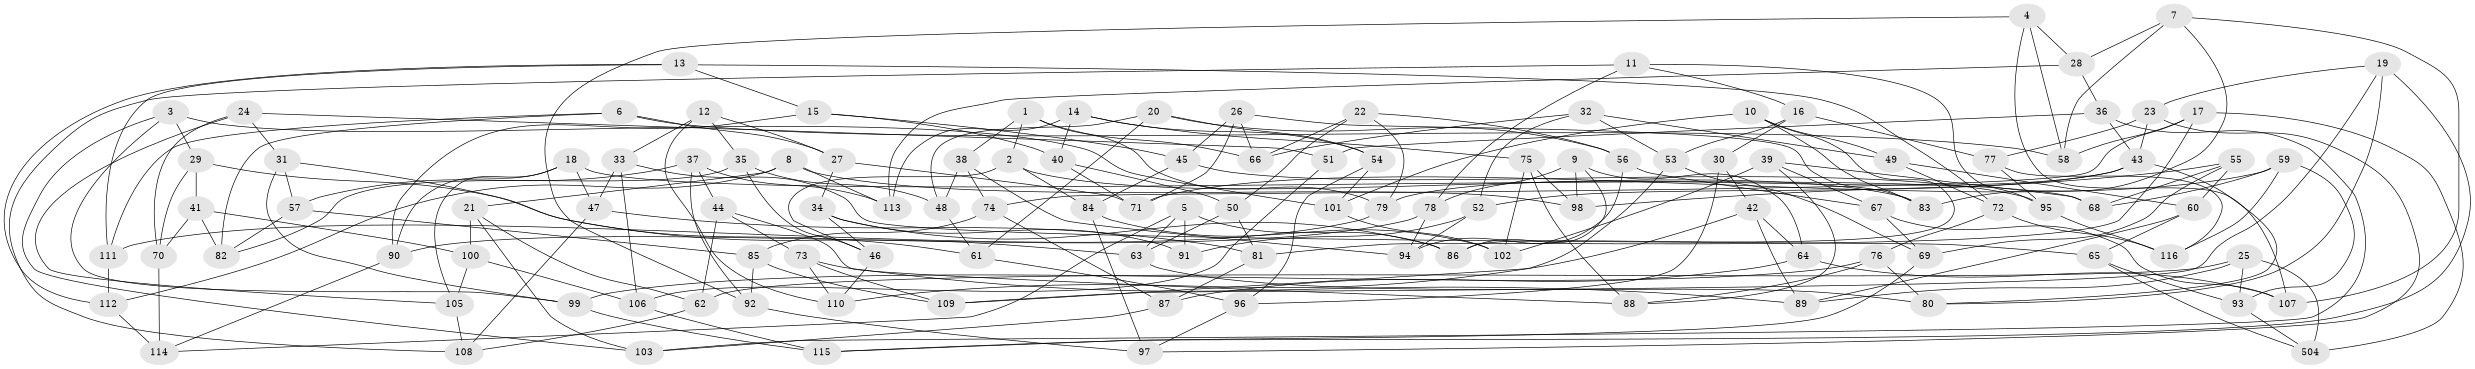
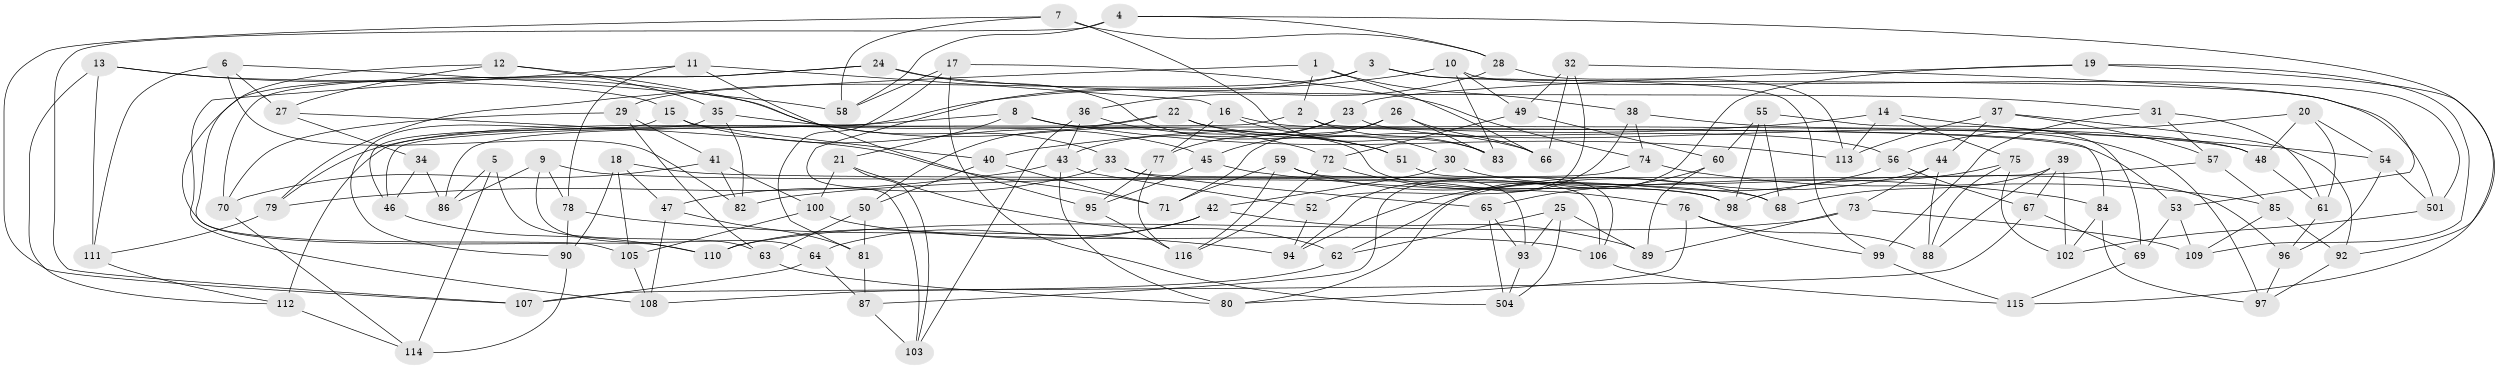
  graph {
    node [color=gray90 style=filled]
    1
    2
    38
    66
    79
    46
    83
    84
    74
    48
    94
    111
    110
    97
    102
    3
    29
    99
-   101
+   101 [label=501]
    103
    63
    70
    41
    115
    4
    28
    58
    92
    107
    113
    36
    5
    86
-   91
    114
    80
    6
    27
    82
    71
    34
    112
    7
    8
    21
    98
    62
    100
    9
    64
    78
    87
    90
    10
    49
    72
    60
    11
    16
    95
    108
    30
    53
    77
    116
    12
    33
    35
    47
    65
    106
    13
    15
    40
    45
    76
    14
    54
    75
    50
    96
    88
    42
    109
    69
    17
    81
    n88 [label=504]
    85
    18
    68
    105
    19
    23
    43
    20
    56
    61
    67
    22
    52
    24
    31
    51
    57
    25
    89
    93
    26
    32
    37
    44
    73
    39
    55
    59
    1 -- 2
    1 -- 38
    1 -- 66
    1 -- 79
    2 -- 46
    2 -- 83
    2 -- 84
    38 -- 74
    38 -- 48
    38 -- 94
    79 -- 111
    46 -- 110
    84 -- 97
    84 -- 102
    74 -- 87
    74 -- 85
    48 -- 61
    111 -- 112
    3 -- 29
    3 -- 99
    3 -- 101
    3 -- 103
    29 -- 63
    29 -- 70
    29 -- 41
    99 -- 115
    101 -- 102
    63 -- 80
    70 -- 114
    41 -- 70
    41 -- 82
    41 -- 100
    4 -- 28
    4 -- 58
    4 -- 92
    4 -- 107
    28 -- 113
    28 -- 36
    92 -- 97
    36 -- 103
    36 -- 43
    36 -- 51
    5 -- 63
    5 -- 86
-   5 -- 91
    5 -- 114
    6 -- 111
    6 -- 58
    6 -- 27
    6 -- 82
    27 -- 71
    27 -- 34
    34 -- 46
    34 -- 86
-   34 -- 91
    112 -- 114
    7 -- 83
    7 -- 28
    7 -- 58
    7 -- 107
    8 -- 113
    8 -- 112
    8 -- 21
    8 -- 98
    21 -- 103
    21 -- 62
    21 -- 100
    62 -- 108
    100 -- 106
    100 -- 105
    9 -- 86
    9 -- 98
    9 -- 64
    9 -- 78
    64 -- 107
    64 -- 87
    78 -- 94
    78 -- 90
    87 -- 103
    90 -- 114
    10 -- 83
    10 -- 101
    10 -- 86
    10 -- 49
    49 -- 72
    49 -- 60
    72 -- 116
    72 -- 76
    60 -- 65
    60 -- 89
    11 -- 78
    11 -- 16
    11 -- 95
    11 -- 108
    16 -- 30
    16 -- 53
    16 -- 77
    95 -- 116
    30 -- 96
    30 -- 42
    53 -- 109
    53 -- 69
    77 -- 95
    77 -- 116
    12 -- 110
    12 -- 27
    12 -- 33
    12 -- 35
    33 -- 47
    33 -- 65
    33 -- 106
    35 -- 46
    35 -- 48
    35 -- 82
    47 -- 108
    47 -- 81
    65 -- n88
    65 -- 93
    106 -- 115
    13 -- 111
    13 -- 112
    13 -- 72
    13 -- 15
    15 -- 90
    15 -- 40
    15 -- 45
    40 -- 71
    40 -- 50
    45 -- 84
    45 -- 95
    76 -- 99
    76 -- 80
    76 -- 88
    14 -- 113
    14 -- 40
    14 -- 54
    14 -- 75
    54 -- 101
    54 -- 96
    75 -- 102
    75 -- 98
    75 -- 88
    50 -- 63
    50 -- 81
    96 -- 97
    42 -- 110
    42 -- 64
    42 -- 89
    69 -- 115
    17 -- 74
    17 -- 58
    17 -- 81
    17 -- n88
    81 -- 87
    85 -- 92
    85 -- 109
    18 -- 90
    18 -- 47
    18 -- 68
    18 -- 105
    105 -- 108
    19 -- 115
    19 -- 80
    19 -- 109
    19 -- 23
    23 -- 97
    23 -- 77
    23 -- 43
    43 -- 79
    43 -- 80
    43 -- 52
    20 -- 48
    20 -- 54
    20 -- 56
    20 -- 61
    56 -- 94
    56 -- 67
    61 -- 96
    67 -- 107
    67 -- 69
    22 -- 66
    22 -- 79
    22 -- 50
    22 -- 56
    52 -- 94
-   52 -- 91
    24 -- 70
    24 -- 105
    24 -- 31
    24 -- 51
    31 -- 99
    31 -- 61
    31 -- 57
    51 -- 106
    57 -- 82
    57 -- 85
    25 -- 62
    25 -- n88
    25 -- 89
    25 -- 93
    93 -- n88
    26 -- 66
    26 -- 83
    26 -- 71
    26 -- 45
    32 -- 66
    32 -- 49
    32 -- 53
    32 -- 52
    37 -- 92
    37 -- 113
    37 -- 57
    37 -- 44
    44 -- 62
    44 -- 88
    44 -- 73
    73 -- 110
    73 -- 109
    73 -- 89
    39 -- 102
    39 -- 88
    39 -- 68
    39 -- 67
    55 -- 98
    55 -- 60
    55 -- 69
    55 -- 68
    59 -- 71
    59 -- 116
    59 -- 68
    59 -- 93
  }
